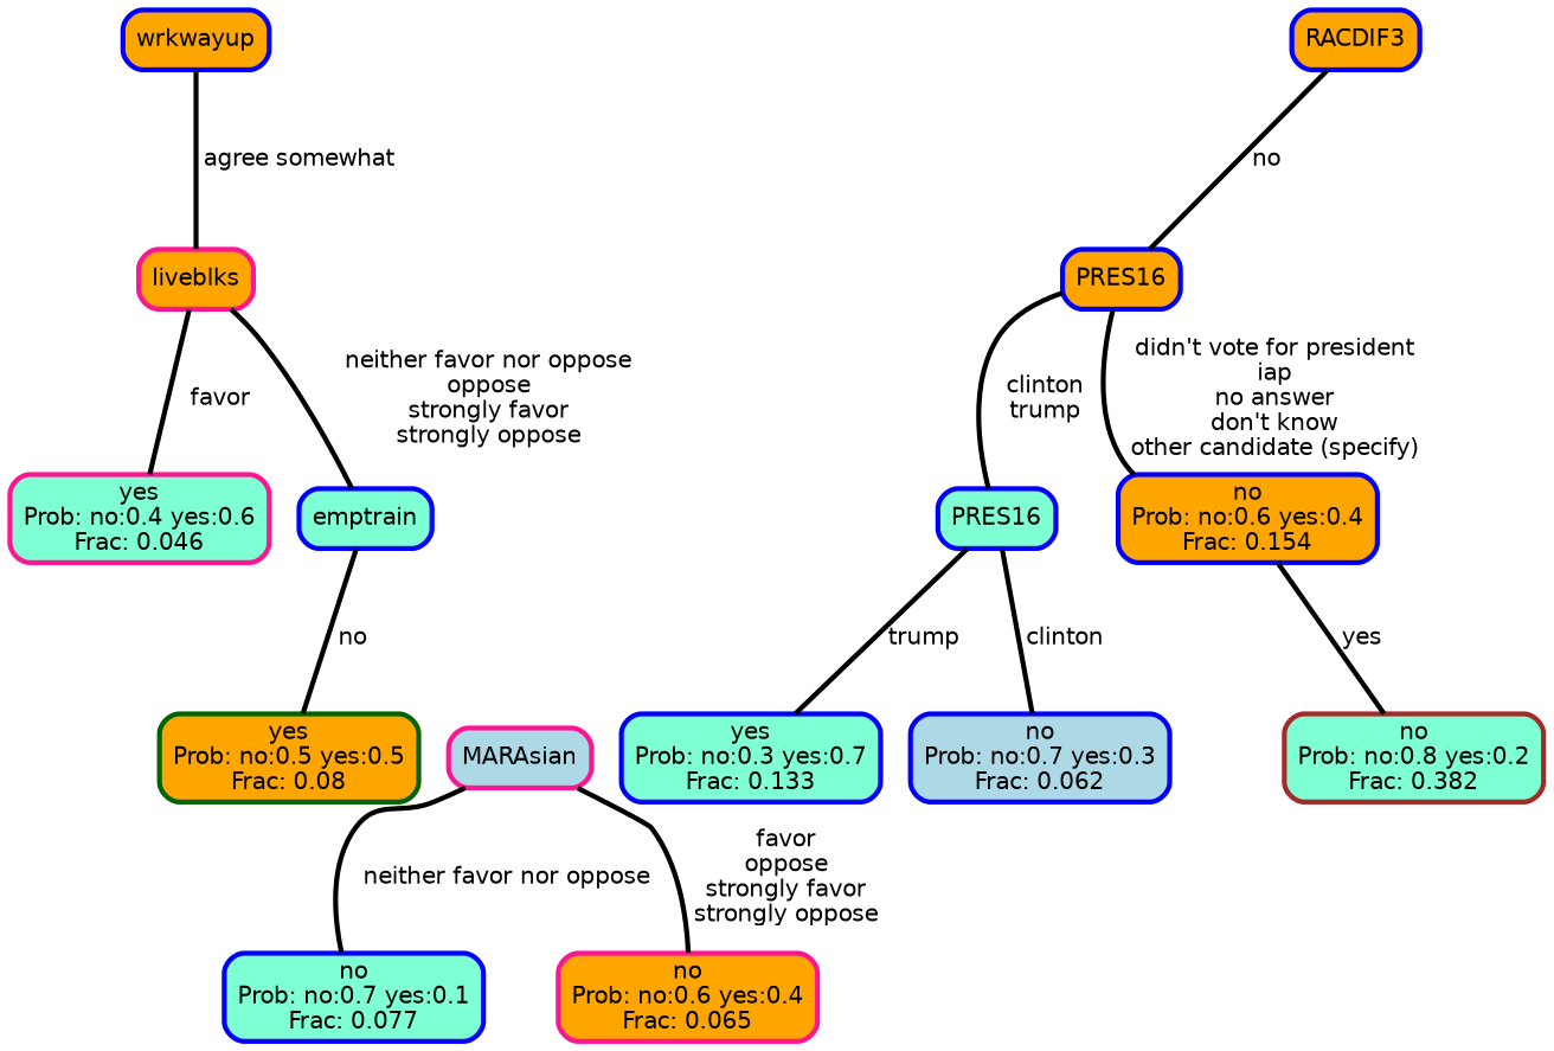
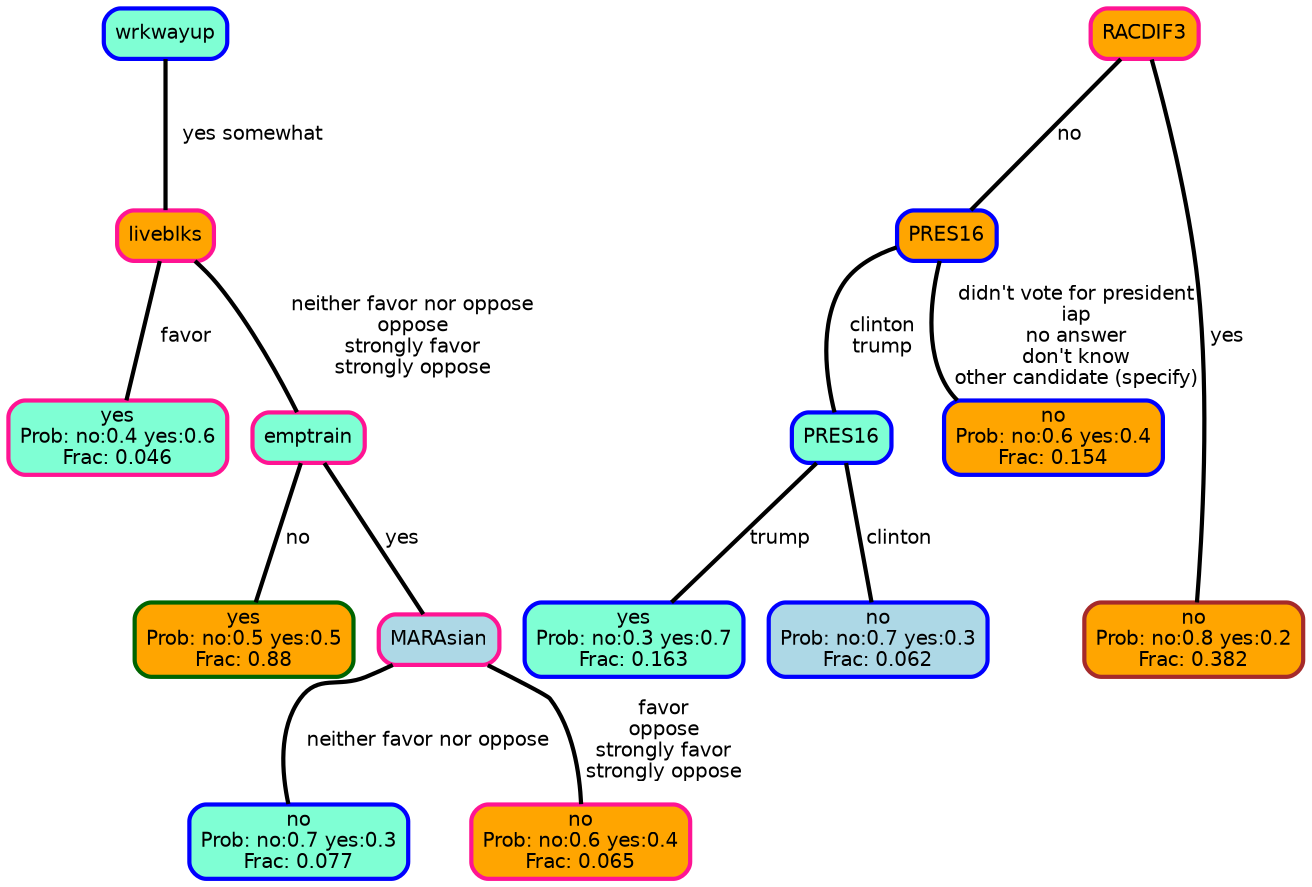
  graph {
    ranksep="0 equally"
    splines=straight
    node [color=blue fillcolor=aquamarine fontcolor=black fontname=helvetica penwidth=3 shape=box style="filled, rounded"]
    edge [color=black fontname=helvetica penwidth=3]
    n1 [color=deeppink label="yes\nProb: no:0.4 yes:0.6\nFrac: 0.046"]
    n2 [color=deeppink fillcolor=orange label=liveblks]
-   n3 [label=emptrain]
-   n4 [color=darkgreen fillcolor=orange label="yes\nProb: no:0.5 yes:0.5\nFrac: 0.08"]
+   n3 [color=deeppink label=emptrain]
+   n4 [color=darkgreen fillcolor=orange label="yes\nProb: no:0.5 yes:0.5\nFrac: 0.88"]
    n5 [color=deeppink fillcolor=lightblue label=MARAsian]
-   n6 [label="no\nProb: no:0.7 yes:0.1\nFrac: 0.077"]
+   n6 [label="no\nProb: no:0.7 yes:0.3\nFrac: 0.077"]
    n7 [color=deeppink fillcolor=orange label="no\nProb: no:0.6 yes:0.4\nFrac: 0.065"]
-   n8 [fillcolor=orange label=wrkwayup]
-   n9 [fillcolor=orange label=RACDIF3]
+   n8 [label=wrkwayup]
+   n9 [color=deeppink fillcolor=orange label=RACDIF3]
    n10 [fillcolor=orange label=PRES16]
-   n11 [color=brown label="no\nProb: no:0.8 yes:0.2\nFrac: 0.382"]
+   n11 [color=brown fillcolor=orange label="no\nProb: no:0.8 yes:0.2\nFrac: 0.382"]
    n12 [fillcolor=orange label="no\nProb: no:0.6 yes:0.4\nFrac: 0.154"]
    n13 [label=PRES16]
    n14 [fillcolor=lightblue label="no\nProb: no:0.7 yes:0.3\nFrac: 0.062"]
-   n15 [label="yes\nProb: no:0.3 yes:0.7\nFrac: 0.133"]
+   n15 [label="yes\nProb: no:0.3 yes:0.7\nFrac: 0.163"]
    subgraph sub_1 {
      rank=same
    }
    n2 -- n1 [label=" favor"]
    n2 -- n3 [label=" neither favor nor oppose\n oppose\n strongly favor\n strongly oppose"]
    n3 -- n4 [label=" no"]
+   n3 -- n5 [label=" yes"]
    n5 -- n6 [label=" neither favor nor oppose"]
    n5 -- n7 [label=" favor\n oppose\n strongly favor\n strongly oppose"]
-   n8 -- n2 [label=" agree somewhat"]
+   n8 -- n2 [label=" yes somewhat"]
    n9 -- n10 [label=" no"]
-   n12 -- n11 [label=" yes"]
+   n9 -- n11 [label=" yes"]
    n10 -- n12 [label=" didn't vote for president\n iap\n no answer\n don't know\n other candidate (specify)"]
    n10 -- n13 [label=" clinton\n trump"]
    n13 -- n14 [label=" clinton"]
    n13 -- n15 [label=" trump"]
  }
